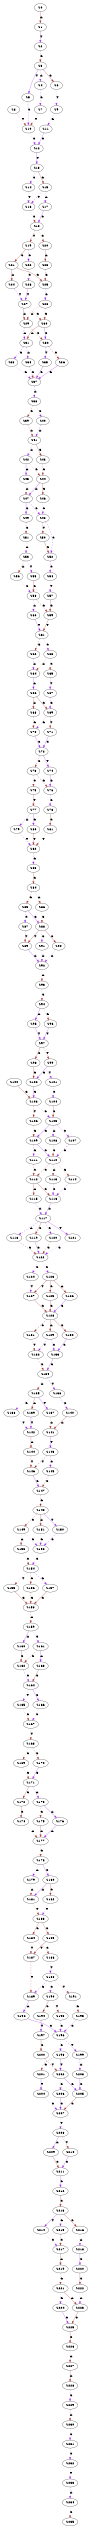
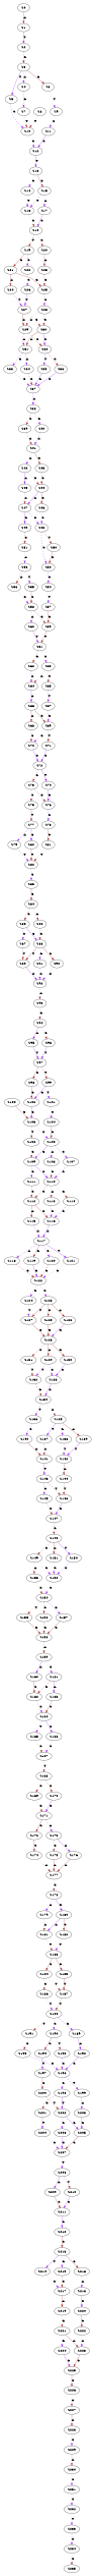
  strict digraph {
    edge [color=purple style=solid]
    S0
    S1
    S2
    S3
    S4
    S5
    S6
    S7
    S10
    S9
    S8
    S11
    S12
    S13
    S14
    S15
    S16
    S17
    S18
    S19
    S20
    S21
    S22
    S23
    S24
    S25
    S26
    S27
    S28
    S29
    S30
    S31
    S32
    S33
    S34
    S35
    S36
    S37
    S38
    S39
    S40
    S41
    S42
    S43
    S44
    S45
    S46
    S47
    S48
    S49
    S50
    S52
    S51
    S53
    S54
    S55
    S56
    S57
    S58
    S59
    S60
    S61
    S62
    S63
    S64
    S65
    S66
    S67
    S68
    S69
    S70
    S71
    S72
    S73
    S74
    S75
    S76
    S77
    S78
    S79
    S80
    S81
    S82
    S83
    S84
    S85
    S86
    S87
    S88
    S89
    S90
    S91
    S92
    S93
    S94
    S95
    S96
    S97
    S98
    S99
    S101
    S102
    S100
    S103
    S104
    S105
    S106
    S107
    S108
    S109
    S110
    S111
    S112
    S113
    S114
    S115
    S116
    S117
    S118
    S119
    S120
    S121
    S122
    S123
    S124
    S125
    S126
    S127
    S128
    S129
    S130
    S131
    S132
    S133
    S134
    S135
    S136
    S137
    S138
    S139
    S140
    S141
    S142
    S143
    S144
    S145
    S146
    S147
    S148
    S149
    S150
    S151
    S152
    S153
    S154
    S155
    S156
    S157
    S158
    S159
    S160
    S161
    S162
    S163
    S164
    S165
    S166
    S167
    S168
    S169
    S170
    S171
    S172
    S173
    S174
    S175
    S176
    S177
    S178
    S179
    S180
    S181
    S182
    S183
    S184
    S185
    S186
    S187
    S188
    S189
    S190
    S191
    S192
    S193
    S194
    S195
    S196
    S197
    S198
    S199
    S200
    S201
    S202
    S203
    S204
    S205
    S206
    S207
    S208
    S209
    S210
    S211
    S212
    S213
    S214
    S215
    S216
    S217
    S218
    S219
    S220
    S221
    S222
    S223
    S224
    S225
    S226
    S227
    S228
    S229
    S230
    S231
    S232
    S233
    S234
    S235
    S0 -> S1 [color=brown label=A]
    S1 -> S2 [label=T]
    S2 -> S3 [color=brown label=G style=dashed]
    S3 -> S4 [label=A style=dotted]
    S3 -> S5 [label=T]
    S3 -> S6 [color=brown label=G]
    S4 -> S7 [label=G style=dashed]
    S5 -> S10 [label=C style=dashed]
    S6 -> S9 [label=T style=dotted]
    S7 -> S10 [color=brown label=T style=dotted]
    S10 -> S12 [label=C style=dotted]
    S9 -> S11 [label=G style=dotted]
    S8 -> S10 [color=brown label=T style=dotted]
    S11 -> S12 [label=C]
    S12 -> S13 [label=T]
    S13 -> S14 [label=C style=dotted]
    S13 -> S15 [color=brown label=G]
    S14 -> S16 [label=T style=dotted]
    S15 -> S16 [label=T style=dashed]
    S15 -> S17 [label=A style=dotted]
    S16 -> S18 [color=brown label=C style=dotted]
    S17 -> S18 [label=C]
    S18 -> S19 [color=brown label=T style=dashed]
    S18 -> S20 [color=brown label=C style=dotted]
    S19 -> S21 [color=brown label=G]
    S19 -> S22 [label=C style=dashed]
    S20 -> S23 [color=brown label=A]
    S21 -> S24 [color=brown label=A]
    S21 -> S25 [color=brown label=G]
    S22 -> S26 [label=C style=dotted]
    S23 -> S25 [color=brown label=G style=dashed]
    S24 -> S27 [label=T style=dashed]
    S25 -> S28 [label=G style=dashed]
    S26 -> S27 [label=T]
    S27 -> S29 [color=brown label=A]
    S27 -> S30 [color=brown label=G style=dotted]
    S28 -> S29 [color=brown label=A style=dotted]
    S28 -> S30 [color=brown label=G style=dotted]
    S29 -> S31 [label=A style=dashed]
    S29 -> S32 [color=brown label=C style=dashed]
    S30 -> S31 [color=brown label=A]
    S30 -> S32 [label=C]
    S31 -> S33 [label=G style=dashed]
    S31 -> S34 [label=A style=dashed]
    S32 -> S35 [label=T style=dashed]
    S32 -> S36 [color=brown label=C style=dashed]
    S33 -> S37 [label=G style=dotted]
    S34 -> S37 [color=brown label=G style=dashed]
    S35 -> S37 [label=G]
    S36 -> S37 [label=G]
    S37 -> S38 [label=A style=dashed]
    S38 -> S39 [color=brown label=C style=dashed]
    S38 -> S40 [label=G style=dotted]
    S39 -> S41 [color=brown label=A style=dashed]
    S40 -> S41 [label=A style=dashed]
    S41 -> S42 [label=A style=dotted]
    S41 -> S43 [color=brown label=G]
    S42 -> S44 [color=brown label=G style=dotted]
    S42 -> S45 [label=A]
    S43 -> S44 [color=brown label=G style=dashed]
    S44 -> S46 [color=brown label=G]
    S44 -> S47 [label=A]
    S45 -> S47 [color=brown label=A style=dotted]
    S46 -> S48 [label=C style=dotted]
    S47 -> S48 [label=C style=dashed]
    S47 -> S49 [label=G]
    S48 -> S50 [color=brown label=T style=dashed]
    S48 -> S52 [label=C style=dashed]
    S49 -> S51 [color=brown label=C style=dashed]
    S50 -> S52 [color=brown label=G]
    S52 -> S54 [label=C style=dashed]
    S51 -> S53 [label=A style=dotted]
    S53 -> S55 [label=T style=dotted]
    S53 -> S56 [color=brown label=A style=dashed]
    S54 -> S57 [label=T style=dotted]
    S55 -> S58 [color=brown label=C]
    S56 -> S58 [label=C style=dotted]
    S57 -> S59 [color=brown label=G]
    S58 -> S59 [color=brown label=G style=dashed]
    S58 -> S60 [label=A style=dotted]
    S59 -> S61 [color=brown label=T]
    S60 -> S61 [label=T]
    S61 -> S62 [color=brown label=G style=dashed]
    S61 -> S63 [label=C style=dotted]
    S62 -> S64 [label=A style=dashed]
    S63 -> S64 [color=brown label=A style=dotted]
    S63 -> S65 [color=brown label=C style=dotted]
    S64 -> S66 [label=A]
    S65 -> S67 [label=T style=dashed]
    S66 -> S68 [color=brown label=A]
    S66 -> S69 [color=brown label=G]
    S67 -> S69 [label=G style=dashed]
    S68 -> S70 [color=brown label=G style=dashed]
    S69 -> S70 [label=G style=dotted]
    S69 -> S71 [color=brown label=T style=dashed]
    S70 -> S72 [label=C]
    S71 -> S72 [label=C]
    S72 -> S73 [color=brown label=C style=dashed]
    S72 -> S74 [label=T]
    S73 -> S75 [color=brown label=C style=dotted]
    S73 -> S76 [color=brown label=G style=dashed]
    S74 -> S76 [label=G]
    S75 -> S77 [color=brown label=T]
    S76 -> S78 [label=C style=dashed]
    S77 -> S79 [label=A style=dashed]
    S77 -> S80 [label=G]
    S78 -> S81 [color=brown label=C]
    S79 -> S82 [label=T style=dashed]
    S80 -> S82 [color=brown label=T]
    S81 -> S82 [color=brown label=T style=dotted]
    S82 -> S83 [label=G style=dashed]
    S83 -> S84 [color=brown label=G]
    S84 -> S85 [color=brown label=G style=dashed]
    S84 -> S86 [color=brown label=A style=dotted]
    S85 -> S87 [label=C style=dashed]
    S85 -> S88 [label=G]
    S86 -> S88 [color=brown label=G style=dotted]
    S87 -> S89 [color=brown label=T style=dashed]
    S88 -> S89 [color=brown label=T]
    S88 -> S90 [color=brown label=C]
    S88 -> S91 [label=G style=dotted]
    S89 -> S92 [label=A]
    S90 -> S92 [label=A style=dotted]
    S91 -> S92 [label=A style=dotted]
    S92 -> S93 [color=brown label=A style=dotted]
    S93 -> S94 [color=brown label=G style=dotted]
    S94 -> S95 [label=A]
    S94 -> S96 [color=brown label=G style=dotted]
    S95 -> S97 [label=T]
    S96 -> S97 [label=T]
    S97 -> S98 [color=brown label=C]
    S97 -> S99 [color=brown label=T style=dashed]
    S98 -> S101 [label=T style=dotted]
    S98 -> S102 [color=brown label=G]
    S99 -> S102 [label=G]
    S101 -> S104 [label=C style=dotted]
    S102 -> S103 [label=G]
    S100 -> S103 [color=brown label=G]
    S103 -> S105 [label=C style=dotted]
    S103 -> S106 [color=brown label=T style=dashed]
    S104 -> S105 [color=brown label=C]
    S105 -> S107 [label=C style=dashed]
    S105 -> S108 [label=A style=dotted]
    S105 -> S109 [label=G]
    S106 -> S109 [color=brown label=G style=dotted]
    S107 -> S110 [label=C style=dashed]
    S108 -> S110 [color=brown label=C style=dotted]
    S109 -> S110 [label=C]
    S109 -> S111 [label=G style=dashed]
    S110 -> S112 [color=brown label=C style=dashed]
    S110 -> S113 [color=brown label=A style=dotted]
    S110 -> S114 [color=brown label=G style=dotted]
    S111 -> S112 [color=brown label=C style=dashed]
    S112 -> S115 [color=brown label=A]
    S112 -> S116 [color=brown label=C]
    S113 -> S116 [label=C style=dashed]
    S114 -> S116 [label=C style=dashed]
    S115 -> S117 [label=A style=dashed]
    S116 -> S117 [label=A]
    S117 -> S118 [label=A style=dashed]
    S117 -> S119 [color=brown label=G]
    S117 -> S120 [label=C style=dashed]
    S117 -> S121 [label=T]
    S118 -> S122 [color=brown label=G style=dashed]
    S119 -> S122 [label=G]
    S120 -> S122 [color=brown label=G style=dashed]
    S121 -> S122 [label=G style=dotted]
    S122 -> S123 [label=C style=dotted]
    S122 -> S124 [label=G style=dotted]
    S123 -> S125 [color=brown label=C]
    S123 -> S126 [color=brown label=A]
    S123 -> S127 [color=brown label=T]
    S124 -> S127 [label=T style=dotted]
    S125 -> S128 [color=brown label=G]
    S126 -> S128 [label=G]
    S127 -> S128 [color=brown label=G]
    S128 -> S129 [color=brown label=A]
    S128 -> S130 [color=brown label=G]
    S128 -> S131 [color=brown label=C style=dashed]
    S129 -> S132 [label=T style=dashed]
    S129 -> S133 [label=C style=dashed]
    S130 -> S133 [label=C]
    S131 -> S132 [color=brown label=T style=dotted]
    S132 -> S134 [color=brown label=G style=dashed]
    S133 -> S134 [label=G]
    S134 -> S135 [color=brown label=A style=dotted]
    S134 -> S136 [label=T style=dashed]
    S135 -> S137 [label=T]
    S135 -> S138 [label=G style=dotted]
    S135 -> S139 [color=brown label=A]
    S136 -> S140 [label=C style=dashed]
    S137 -> S141 [color=brown label=A style=dotted]
    S138 -> S142 [label=T style=dotted]
    S139 -> S142 [label=T]
    S140 -> S141 [color=brown label=A]
    S141 -> S143 [label=T]
    S142 -> S144 [color=brown label=A]
    S143 -> S145 [label=C style=dashed]
    S143 -> S146 [color=brown label=T style=dashed]
    S144 -> S146 [color=brown label=T style=dashed]
    S145 -> S147 [color=brown label=G style=dashed]
    S146 -> S147 [label=G]
    S147 -> S148 [color=brown label=G style=dashed]
    S148 -> S149 [color=brown label=C style=dashed]
    S148 -> S150 [label=T]
    S148 -> S151 [color=brown label=A]
    S149 -> S152 [label=G style=dotted]
    S149 -> S153 [color=brown label=A style=dotted]
    S150 -> S152 [label=G style=dashed]
    S151 -> S152 [label=G style=dotted]
    S152 -> S154 [label=C style=dotted]
    S153 -> S154 [color=brown label=C style=dotted]
    S154 -> S155 [color=brown label=T style=dotted]
    S154 -> S156 [color=brown label=C style=dashed]
    S154 -> S157 [label=G style=dashed]
    S155 -> S158 [color=brown label=G]
    S156 -> S158 [color=brown label=G style=dashed]
    S157 -> S158 [color=brown label=G]
    S158 -> S159 [color=brown label=A style=dashed]
    S159 -> S160 [label=A]
    S159 -> S161 [label=G style=dotted]
    S160 -> S162 [color=brown label=C]
    S161 -> S162 [color=brown label=G style=dashed]
    S161 -> S163 [label=A]
    S162 -> S164 [label=C style=dashed]
    S163 -> S164 [color=brown label=C]
    S164 -> S165 [label=T style=dotted]
    S164 -> S166 [label=C]
    S165 -> S167 [color=brown label=C style=dotted]
    S166 -> S167 [label=C style=dotted]
    S167 -> S168 [color=brown label=T style=dotted]
    S168 -> S169 [color=brown label=C style=dotted]
    S168 -> S170 [color=brown label=G style=dashed]
    S169 -> S171 [color=brown label=G style=dotted]
    S170 -> S171 [label=G]
    S171 -> S172 [color=brown label=G]
    S171 -> S173 [label=A style=dashed]
    S172 -> S174 [color=brown label=C]
    S173 -> S175 [color=brown label=G style=dotted]
    S173 -> S176 [label=A]
    S174 -> S177 [color=brown label=A style=dotted]
    S175 -> S177 [color=brown label=A]
-   S176 -> S177 [label=A]
+   S176 -> S177 [color=brown label=A]
    S177 -> S178 [color=brown label=G style=dotted]
    S178 -> S179 [label=A style=dotted]
    S178 -> S180 [label=G]
    S179 -> S181 [color=brown label=A style=dotted]
    S180 -> S181 [label=A]
    S180 -> S182 [color=brown label=C]
    S181 -> S183 [color=brown label=T style=dotted]
    S182 -> S183 [label=T style=dotted]
    S183 -> S184 [color=brown label=G]
    S183 -> S185 [color=brown label=C]
    S184 -> S186 [color=brown label=C style=dotted]
    S184 -> S187 [color=brown label=T style=dotted]
    S185 -> S187 [color=brown label=T]
    S186 -> S188 [label=T style=dotted]
-   S187 -> S189 [color=brown label=T style=dashed]
+   S187 -> S188 [color=brown label=T style=dashed]
    S188 -> S189 [label=G style=dashed]
    S188 -> S190 [label=C style=dotted]
    S188 -> S191 [color=brown label=T style=dotted]
    S189 -> S192 [label=A]
    S190 -> S193 [color=brown label=T style=dotted]
    S190 -> S194 [color=brown label=C]
    S191 -> S195 [color=brown label=G style=dotted]
    S192 -> S196 [label=C]
    S193 -> S196 [label=C style=dashed]
    S194 -> S197 [label=T]
    S195 -> S196 [label=C style=dashed]
    S196 -> S198 [label=C style=dotted]
    S196 -> S199 [label=T style=dashed]
    S197 -> S200 [color=brown label=G]
    S198 -> S201 [color=brown label=G style=dashed]
    S198 -> S202 [label=T]
    S199 -> S203 [label=A style=dashed]
    S200 -> S202 [color=brown label=T style=dashed]
    S201 -> S204 [label=T]
    S202 -> S205 [label=G]
    S202 -> S206 [label=C style=dotted]
    S203 -> S205 [label=G]
    S204 -> S207 [label=C style=dotted]
    S205 -> S207 [color=brown label=C]
    S206 -> S207 [label=C]
    S207 -> S208 [label=T style=dotted]
    S208 -> S209 [label=A]
    S208 -> S210 [color=brown label=T style=dashed]
    S209 -> S211 [color=brown label=C]
    S210 -> S211 [label=C]
    S211 -> S212 [label=C]
    S212 -> S213 [color=brown label=C]
    S213 -> S214 [label=T]
    S213 -> S215 [label=G style=dotted]
    S213 -> S216 [color=brown label=C]
    S214 -> S217 [label=C style=dotted]
    S215 -> S217 [color=brown label=C style=dashed]
    S216 -> S218 [label=A style=dotted]
    S217 -> S219 [color=brown label=A]
    S218 -> S220 [label=C]
    S219 -> S221 [color=brown label=G style=dotted]
    S220 -> S222 [color=brown label=C]
    S221 -> S223 [color=brown label=A]
    S221 -> S224 [label=G style=dotted]
    S222 -> S223 [label=A style=dotted]
    S223 -> S225 [color=brown label=C]
    S224 -> S225 [label=C]
    S225 -> S226 [color=brown label=C]
    S226 -> S227 [color=brown label=A style=dotted]
    S227 -> S228 [color=brown label=A]
    S228 -> S229 [label=G style=dashed]
    S229 -> S230 [color=brown label=A style=dashed]
    S230 -> S231 [label=C style=dotted]
    S231 -> S232 [label=C style=dotted]
    S232 -> S233 [label=T style=dotted]
    S233 -> S234 [label=A style=dashed]
    S234 -> S235 [color=brown label=C style=dotted]
  }
